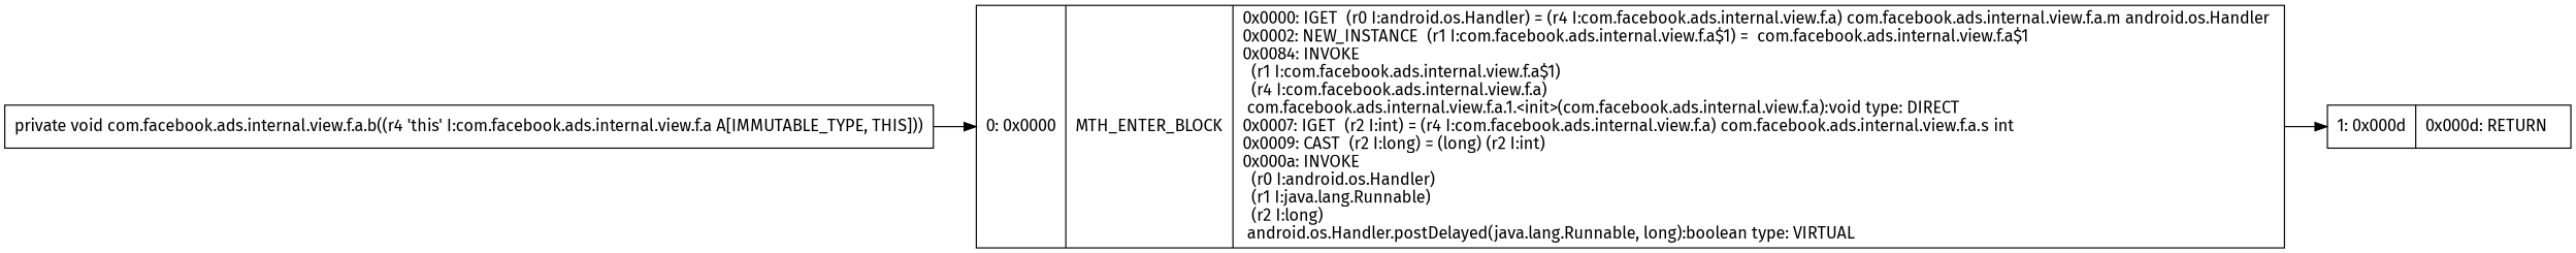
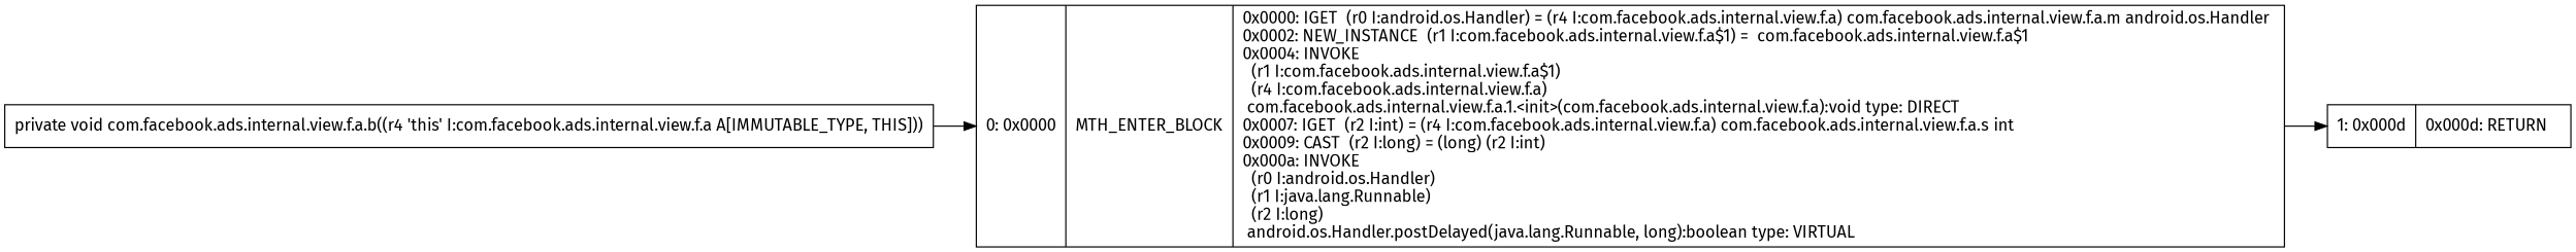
  digraph {
    rankdir=LR
    fontname="Fira Sans"
    node [shape=record fontname="Fira Sans"]
    edge [fontname="Fira Sans"]
-   n1 [label="{0\:\ 0x0000|MTH_ENTER_BLOCK\l|0x0000: IGET  (r0 I:android.os.Handler) = (r4 I:com.facebook.ads.internal.view.f.a) com.facebook.ads.internal.view.f.a.m android.os.Handler \l0x0002: NEW_INSTANCE  (r1 I:com.facebook.ads.internal.view.f.a$1) =  com.facebook.ads.internal.view.f.a$1 \l0x0084: INVOKE  \l  (r1 I:com.facebook.ads.internal.view.f.a$1)\l  (r4 I:com.facebook.ads.internal.view.f.a)\l com.facebook.ads.internal.view.f.a.1.\<init\>(com.facebook.ads.internal.view.f.a):void type: DIRECT \l0x0007: IGET  (r2 I:int) = (r4 I:com.facebook.ads.internal.view.f.a) com.facebook.ads.internal.view.f.a.s int \l0x0009: CAST  (r2 I:long) = (long) (r2 I:int) \l0x000a: INVOKE  \l  (r0 I:android.os.Handler)\l  (r1 I:java.lang.Runnable)\l  (r2 I:long)\l android.os.Handler.postDelayed(java.lang.Runnable, long):boolean type: VIRTUAL \l}"]
+   n1 [label="{0\:\ 0x0000|MTH_ENTER_BLOCK\l|0x0000: IGET  (r0 I:android.os.Handler) = (r4 I:com.facebook.ads.internal.view.f.a) com.facebook.ads.internal.view.f.a.m android.os.Handler \l0x0002: NEW_INSTANCE  (r1 I:com.facebook.ads.internal.view.f.a$1) =  com.facebook.ads.internal.view.f.a$1 \l0x0004: INVOKE  \l  (r1 I:com.facebook.ads.internal.view.f.a$1)\l  (r4 I:com.facebook.ads.internal.view.f.a)\l com.facebook.ads.internal.view.f.a.1.\<init\>(com.facebook.ads.internal.view.f.a):void type: DIRECT \l0x0007: IGET  (r2 I:int) = (r4 I:com.facebook.ads.internal.view.f.a) com.facebook.ads.internal.view.f.a.s int \l0x0009: CAST  (r2 I:long) = (long) (r2 I:int) \l0x000a: INVOKE  \l  (r0 I:android.os.Handler)\l  (r1 I:java.lang.Runnable)\l  (r2 I:long)\l android.os.Handler.postDelayed(java.lang.Runnable, long):boolean type: VIRTUAL \l}"]
    n2 [label="{1\:\ 0x000d|0x000d: RETURN   \l}"]
    n3 [label="{private void com.facebook.ads.internal.view.f.a.b((r4 'this' I:com.facebook.ads.internal.view.f.a A[IMMUTABLE_TYPE, THIS])) }"]
    n1 -> n2
    n3 -> n1
  }
